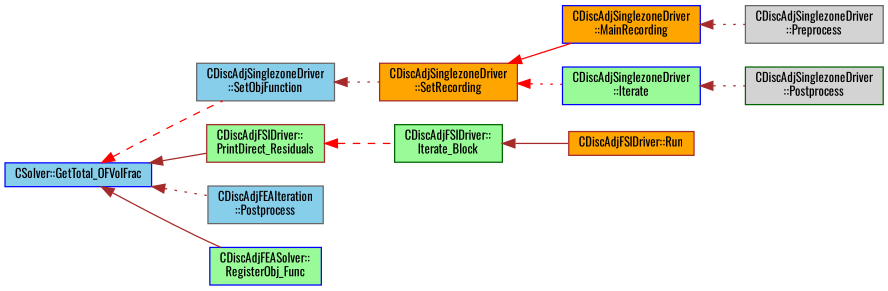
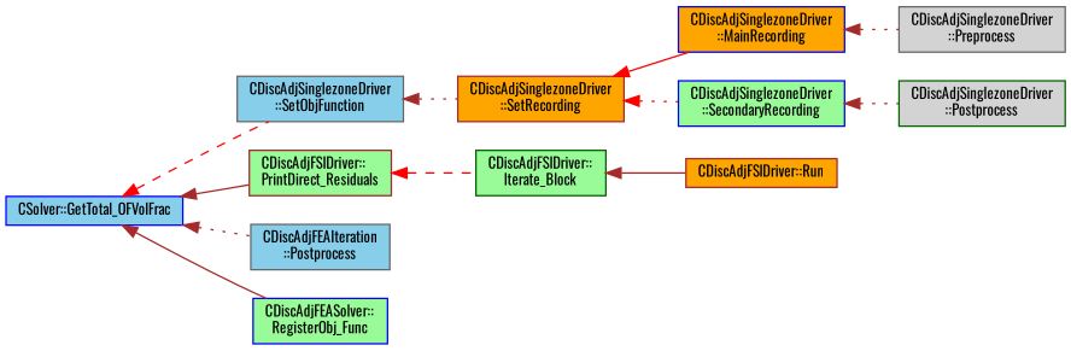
  digraph {
    fontname=Oswald
    rankdir=LR
    node [color=blue fillcolor=palegreen fontname=Oswald fontsize=10 shape=record style=filled]
    edge [color=brown dir=back fontname=Oswald fontsize=10 labelfontname=Helvetica labelfontsize=10 style=dotted]
    n1 [fillcolor=skyblue fontcolor=black height=0.2 label="CSolver::GetTotal_OFVolFrac" width=0.4]
    n2 [color=gray40 fillcolor=skyblue height=0.2 label="CDiscAdjSinglezoneDriver\l::SetObjFunction" width=0.4]
    n3 [color=brown height=0.2 label="CDiscAdjFSIDriver::\lPrintDirect_Residuals" width=0.4]
    n4 [color=gray40 fillcolor=skyblue height=0.2 label="CDiscAdjFEAIteration\l::Postprocess" width=0.4]
    n5 [height=0.2 label="CDiscAdjFEASolver::\lRegisterObj_Func" width=0.4]
    n6 [color=brown fillcolor=orange height=0.2 label="CDiscAdjSinglezoneDriver\l::SetRecording" width=0.4]
    n7 [color=darkgreen height=0.2 label="CDiscAdjFSIDriver::\lIterate_Block" width=0.4]
    n8 [fillcolor=orange height=0.2 label="CDiscAdjSinglezoneDriver\l::MainRecording" width=0.4]
-   n9 [height=0.2 label="CDiscAdjSinglezoneDriver\l::Iterate" width=0.4]
+   n9 [height=0.2 label="CDiscAdjSinglezoneDriver\l::SecondaryRecording" width=0.4]
    n10 [color=gray40 fillcolor=lightgrey height=0.2 label="CDiscAdjSinglezoneDriver\l::Preprocess" width=0.4]
    n11 [color=darkgreen fillcolor=lightgrey height=0.2 label="CDiscAdjSinglezoneDriver\l::Postprocess" width=0.4]
    n12 [color=brown fillcolor=orange height=0.2 label="CDiscAdjFSIDriver::Run" width=0.4]
    n1 -> n2 [color=red style=dashed]
    n1 -> n3 [style=solid]
    n1 -> n4
    n1 -> n5 [style=solid]
    n2 -> n6
    n3 -> n7 [color=red style=dashed]
    n6 -> n8 [color=red style=solid]
    n6 -> n9 [color=red]
    n7 -> n12 [style=solid]
    n8 -> n10
    n9 -> n11
  }
